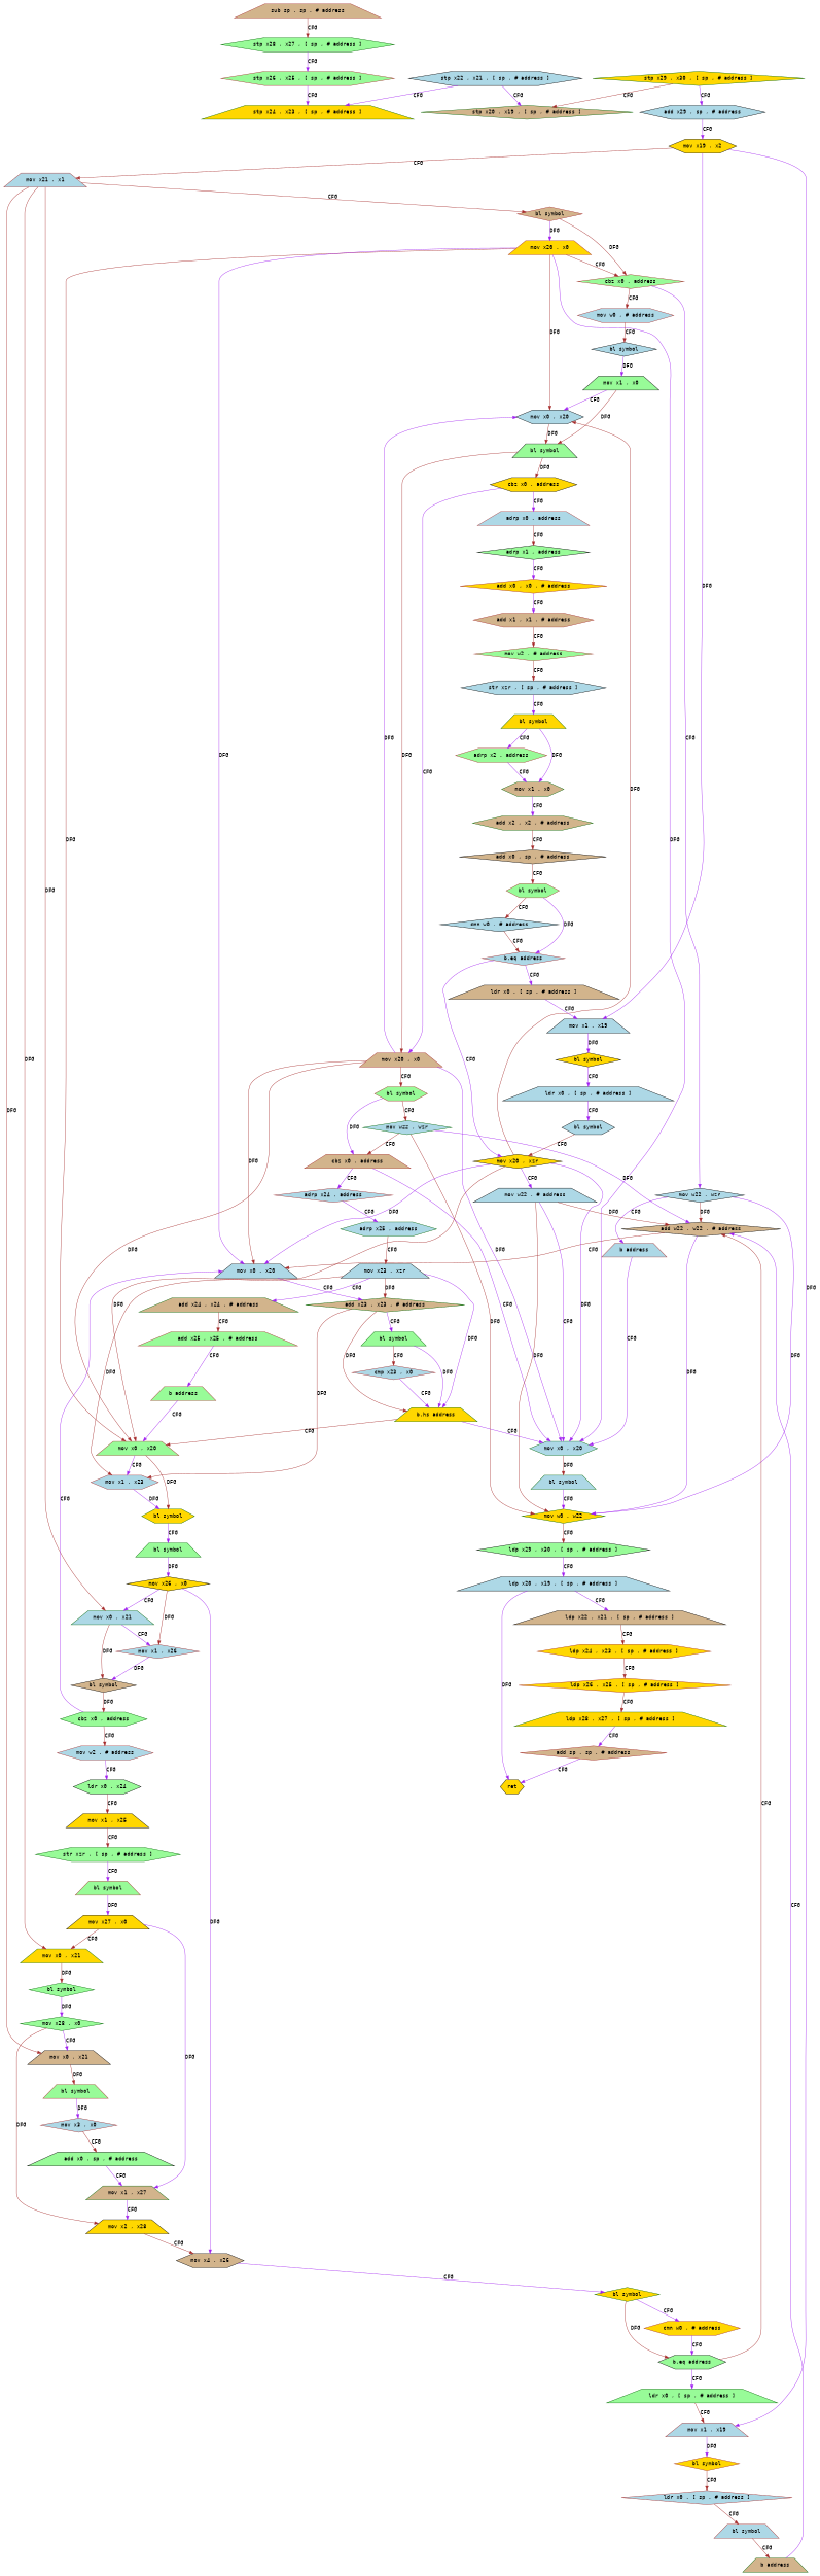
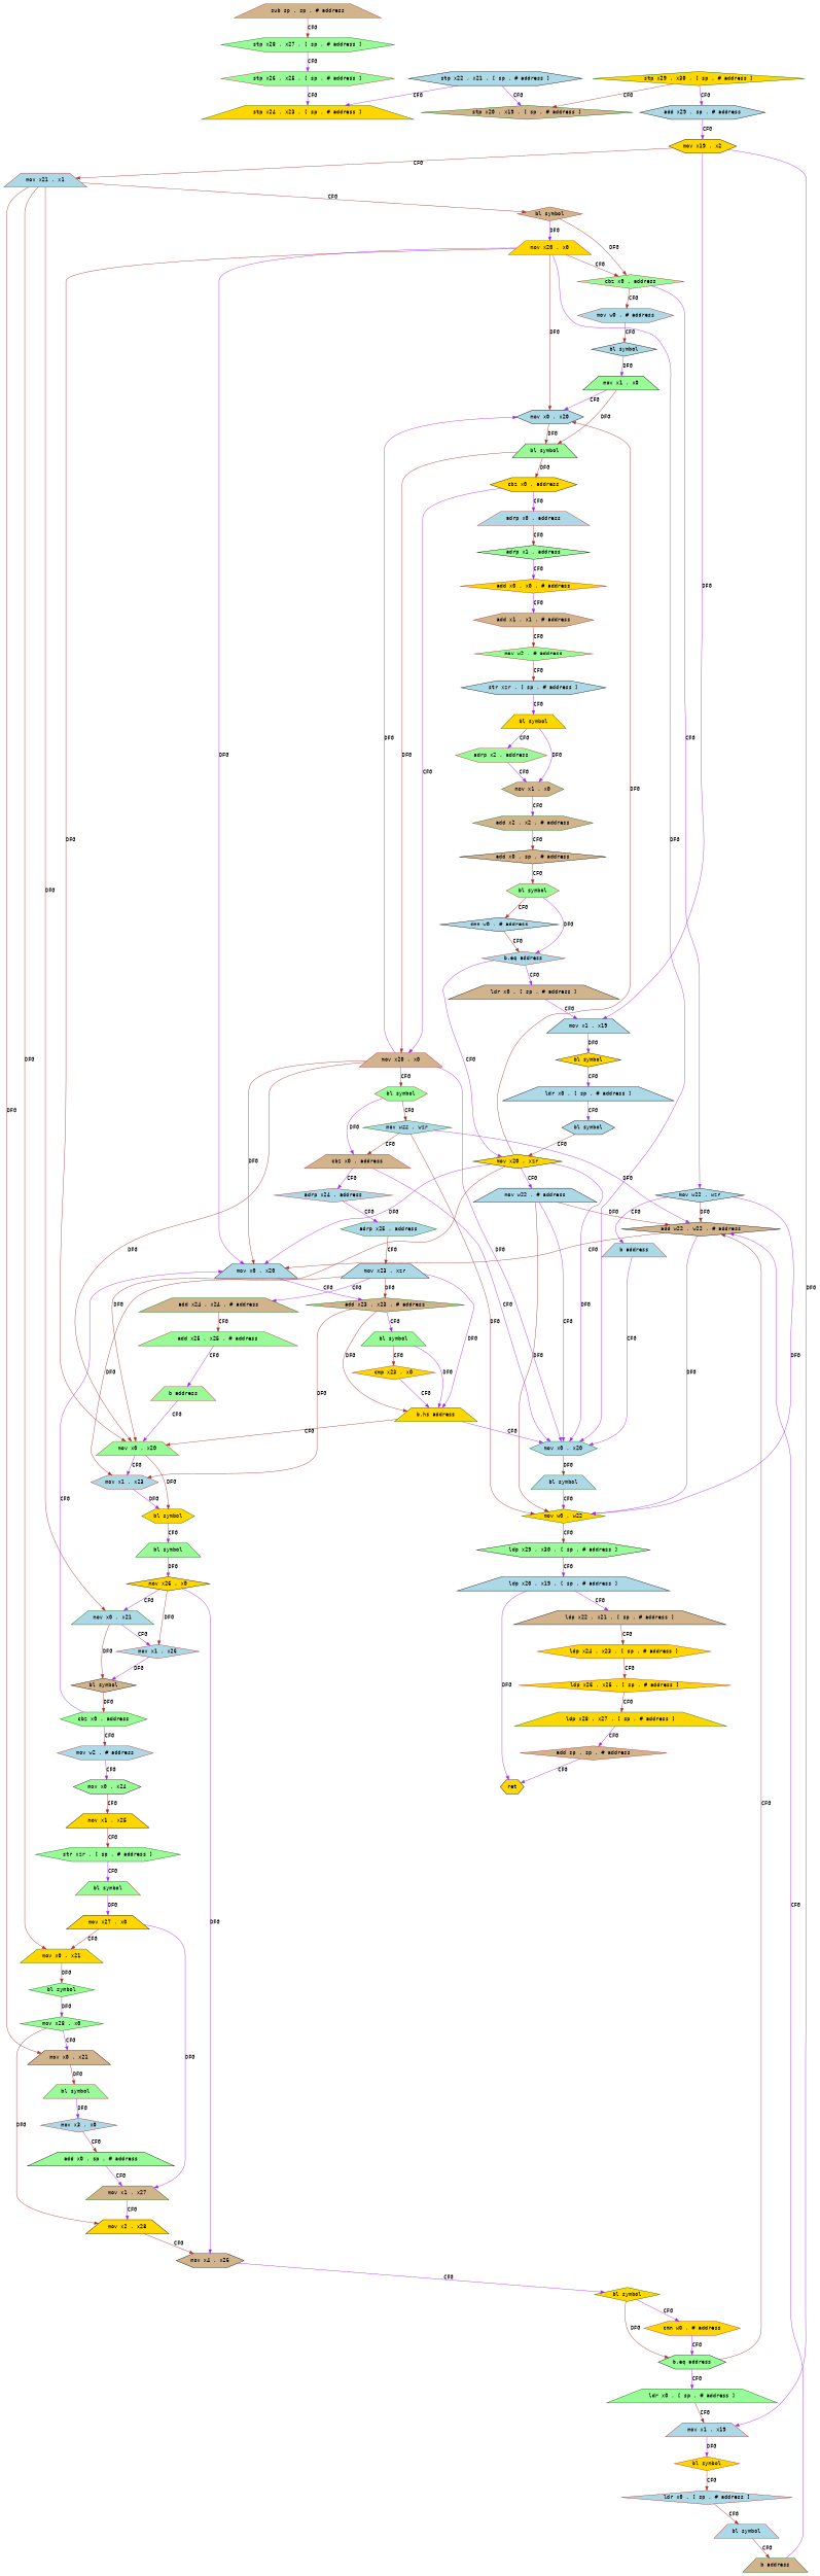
  digraph {
    fontname="DejaVu Sans Mono"
    node [color=brown fillcolor=lightblue fontname="DejaVu Sans Mono" shape=trapezium style=filled]
    edge [color=purple fontname="DejaVu Sans Mono"]
    n1 [fillcolor=tan label="sub sp , sp , # address"]
    n2 [color=darkgreen fillcolor=palegreen label="stp x28 , x27 , [ sp , # address ]" shape=hexagon]
    n3 [fillcolor=palegreen label="stp x26 , x25 , [ sp , # address ]" shape=hexagon]
    n4 [color=darkgreen fillcolor=gold label="stp x24 , x23 , [ sp , # address ]"]
    n5 [color=black label="stp x22 , x21 , [ sp , # address ]" shape=hexagon]
    n6 [color=darkgreen fillcolor=tan label="stp x20 , x19 , [ sp , # address ]" shape=diamond]
    n7 [color=darkgreen fillcolor=gold label="stp x29 , x30 , [ sp , # address ]" shape=diamond]
    n8 [color=black label="add x29 , sp , # address" shape=hexagon]
    n9 [color=black fillcolor=gold label="mov x19 , x2" shape=hexagon]
    n10 [label="mov x21 , x1"]
    n11 [color=black label="mov x1 , x19"]
    n12 [label="mov x1 , x19"]
    n13 [fillcolor=tan label="bl symbol" shape=diamond]
    n14 [color=darkgreen label="mov x0 , x21"]
    n15 [color=darkgreen fillcolor=gold label="mov x0 , x21"]
    n16 [color=black fillcolor=tan label="mov x0 , x21"]
    n17 [color=black fillcolor=gold label="bl symbol" shape=diamond]
    n18 [fillcolor=gold label="bl symbol" shape=diamond]
    n19 [fillcolor=gold label="mov x20 , x0"]
    n20 [fillcolor=palegreen label="cbz x0 , address" shape=diamond]
    n21 [label="mov x1 , x26" shape=diamond]
    n22 [color=black fillcolor=tan label="bl symbol" shape=diamond]
    n23 [color=darkgreen fillcolor=palegreen label="bl symbol" shape=diamond]
    n24 [fillcolor=palegreen label="bl symbol"]
    n25 [color=darkgreen label="mov x0 , x20" shape=hexagon]
    n26 [color=black label="mov x0 , x20" shape=hexagon]
    n27 [fillcolor=palegreen label="mov x0 , x20"]
    n28 [color=black label="mov x0 , x20"]
    n29 [color=black label="mov w22 , wzr" shape=diamond]
    n30 [label="mov w0 , # address" shape=hexagon]
    n31 [color=darkgreen label="bl symbol"]
    n32 [color=black fillcolor=palegreen label="bl symbol"]
    n33 [label="mov x1 , x23" shape=hexagon]
    n34 [color=darkgreen fillcolor=gold label="bl symbol" shape=hexagon]
    n35 [color=darkgreen fillcolor=tan label="add x23 , x23 , # address" shape=diamond]
    n36 [label="b address"]
    n37 [color=darkgreen fillcolor=gold label="mov w0 , w22" shape=diamond]
    n38 [color=black fillcolor=tan label="add w22 , w22 , # address" shape=diamond]
    n39 [color=black label="bl symbol" shape=diamond]
    n40 [color=black fillcolor=palegreen label="ldp x29 , x30 , [ sp , # address ]" shape=hexagon]
    n41 [color=black fillcolor=palegreen label="mov x1 , x0"]
    n42 [color=black fillcolor=gold label="cbz x0 , address" shape=hexagon]
    n43 [fillcolor=tan label="mov x20 , x0"]
    n44 [label="adrp x0 , address"]
    n45 [fillcolor=palegreen label="bl symbol" shape=hexagon]
    n46 [color=black fillcolor=palegreen label="adrp x1 , address" shape=diamond]
    n47 [fillcolor=gold label="add x0 , x0 , # address" shape=diamond]
    n48 [color=darkgreen label="mov w22 , wzr" shape=diamond]
    n49 [fillcolor=tan label="cbz x0 , address"]
    n50 [color=black label="ldp x20 , x19 , [ sp , # address ]"]
    n51 [color=black fillcolor=gold label=ret shape=hexagon]
    n52 [color=black fillcolor=tan label="ldp x22 , x21 , [ sp , # address ]"]
    n53 [fillcolor=gold label="ldp x24 , x23 , [ sp , # address ]" shape=hexagon]
    n54 [fillcolor=gold label="ldp x26 , x25 , [ sp , # address ]" shape=diamond]
    n55 [color=darkgreen fillcolor=gold label="ldp x28 , x27 , [ sp , # address ]"]
    n56 [fillcolor=tan label="add sp , sp , # address" shape=diamond]
    n57 [fillcolor=tan label="add x1 , x1 , # address" shape=hexagon]
    n58 [fillcolor=palegreen label="mov w2 , # address" shape=diamond]
    n59 [color=black label="str xzr , [ sp , # address ]" shape=hexagon]
    n60 [color=darkgreen fillcolor=gold label="bl symbol"]
    n61 [fillcolor=palegreen label="adrp x2 , address" shape=hexagon]
    n62 [color=darkgreen fillcolor=tan label="mov x1 , x0" shape=hexagon]
    n63 [color=darkgreen fillcolor=tan label="add x2 , x2 , # address" shape=hexagon]
    n64 [color=black fillcolor=tan label="add x0 , sp , # address" shape=diamond]
    n65 [fillcolor=palegreen label="bl symbol" shape=hexagon]
    n66 [color=black label="cmn w0 , # address" shape=diamond]
    n67 [label="b.eq address" shape=diamond]
    n68 [color=black fillcolor=gold label="mov x20 , xzr" shape=diamond]
    n69 [color=black fillcolor=tan label="ldr x0 , [ sp , # address ]"]
    n70 [color=black label="mov w22 , # address"]
    n71 [label="adrp x24 , address" shape=diamond]
    n72 [color=darkgreen label="adrp x25 , address" shape=hexagon]
    n73 [color=black label="mov x23 , xzr"]
    n74 [color=black label="ldr x0 , [ sp , # address ]"]
    n75 [color=black label="bl symbol" shape=hexagon]
    n76 [color=darkgreen fillcolor=tan label="add x24 , x24 , # address"]
    n77 [color=darkgreen fillcolor=gold label="b.hs address"]
    n78 [fillcolor=palegreen label="add x25 , x25 , # address"]
    n79 [color=darkgreen fillcolor=palegreen label="bl symbol"]
    n80 [fillcolor=palegreen label="b address"]
    n81 [color=darkgreen fillcolor=palegreen label="bl symbol"]
    n82 [color=black fillcolor=gold label="mov x26 , x0" shape=diamond]
    n83 [color=black fillcolor=tan label="mov x4 , x26" shape=hexagon]
    n84 [color=darkgreen fillcolor=gold label="bl symbol" shape=diamond]
    n85 [color=darkgreen fillcolor=palegreen label="cbz x0 , address" shape=hexagon]
    n86 [label="mov w2 , # address" shape=hexagon]
-   n87 [color=black fillcolor=palegreen label="ldr x0 , x24" shape=hexagon]
+   n87 [color=black fillcolor=palegreen label="mov x0 , x24" shape=hexagon]
    n88 [color=black fillcolor=gold label="mov x1 , x25"]
-   n89 [label="cmp x23 , x0" shape=diamond]
+   n89 [fillcolor=gold label="cmp x23 , x0" shape=diamond]
    n90 [color=darkgreen fillcolor=palegreen label="str xzr , [ sp , # address ]" shape=hexagon]
    n91 [fillcolor=palegreen label="bl symbol"]
    n92 [color=black fillcolor=gold label="mov x27 , x0"]
    n93 [color=darkgreen fillcolor=tan label="mov x1 , x27"]
    n94 [color=black fillcolor=gold label="mov x2 , x28"]
    n95 [color=darkgreen fillcolor=palegreen label="mov x28 , x0" shape=diamond]
    n96 [label="mov x3 , x0" shape=diamond]
    n97 [color=black fillcolor=palegreen label="add x0 , sp , # address"]
    n98 [fillcolor=gold label="cmn w0 , # address" shape=hexagon]
    n99 [color=black fillcolor=palegreen label="b.eq address" shape=hexagon]
    n100 [color=darkgreen fillcolor=palegreen label="ldr x0 , [ sp , # address ]"]
    n101 [label="ldr x0 , [ sp , # address ]" shape=diamond]
    n102 [label="bl symbol"]
    n103 [color=darkgreen fillcolor=tan label="b address"]
    n1 -> n2 [color=brown label=CFG]
    n2 -> n3 [label=CFG]
    n3 -> n4 [label=CFG]
    n5 -> n4 [label=CFG]
    n5 -> n6 [label=CFG]
    n7 -> n6 [color=brown label=CFG]
    n7 -> n8 [label=CFG]
    n8 -> n9 [label=CFG]
    n9 -> n10 [color=brown label=CFG]
    n9 -> n11 [label=DFG]
    n9 -> n12 [label=DFG]
    n10 -> n13 [color=brown label=CFG]
    n10 -> n14 [color=brown label=DFG]
    n10 -> n15 [color=brown label=DFG]
    n10 -> n16 [color=brown label=DFG]
    n11 -> n17 [label=DFG]
    n12 -> n18 [label=DFG]
    n13 -> n19 [label=DFG]
    n13 -> n20 [color=brown label=DFG]
    n14 -> n21 [label=CFG]
    n14 -> n22 [color=brown label=DFG]
    n15 -> n23 [color=brown label=DFG]
    n16 -> n24 [color=brown label=DFG]
    n17 -> n74 [label=CFG]
    n18 -> n101 [color=brown label=CFG]
    n19 -> n20 [color=brown label=CFG]
    n19 -> n25 [label=DFG]
    n19 -> n26 [color=brown label=DFG]
    n19 -> n27 [color=brown label=DFG]
    n19 -> n28 [label=DFG]
    n20 -> n29 [label=CFG]
    n20 -> n30 [color=brown label=CFG]
    n21 -> n22 [label=DFG]
    n22 -> n85 [color=brown label=DFG]
    n23 -> n95 [label=DFG]
    n24 -> n96 [label=DFG]
    n25 -> n31 [color=brown label=DFG]
    n26 -> n32 [color=brown label=DFG]
    n27 -> n33 [label=CFG]
    n27 -> n34 [color=brown label=DFG]
    n28 -> n35 [label=CFG]
    n29 -> n36 [label=CFG]
    n29 -> n37 [label=DFG]
    n29 -> n38 [color=brown label=DFG]
    n30 -> n39 [color=brown label=CFG]
    n31 -> n37 [label=CFG]
    n32 -> n42 [color=brown label=DFG]
    n32 -> n43 [color=brown label=DFG]
    n33 -> n34 [label=DFG]
    n34 -> n81 [label=CFG]
    n35 -> n33 [color=brown label=DFG]
    n35 -> n77 [color=brown label=DFG]
    n35 -> n79 [label=CFG]
    n36 -> n25 [label=CFG]
    n37 -> n40 [color=brown label=CFG]
    n38 -> n28 [color=brown label=CFG]
    n38 -> n37 [label=DFG]
    n39 -> n41 [label=DFG]
    n40 -> n50 [label=CFG]
    n41 -> n26 [label=CFG]
    n41 -> n32 [color=brown label=DFG]
    n42 -> n43 [label=CFG]
    n42 -> n44 [label=CFG]
    n43 -> n25 [label=DFG]
    n43 -> n26 [label=DFG]
    n43 -> n27 [color=brown label=DFG]
    n43 -> n28 [color=brown label=DFG]
    n43 -> n45 [color=brown label=CFG]
    n44 -> n46 [color=brown label=CFG]
    n45 -> n48 [color=brown label=CFG]
    n45 -> n49 [label=DFG]
    n46 -> n47 [label=CFG]
    n47 -> n57 [label=CFG]
    n48 -> n37 [color=brown label=DFG]
    n48 -> n38 [label=DFG]
    n48 -> n49 [color=brown label=CFG]
    n49 -> n25 [label=CFG]
    n49 -> n71 [label=CFG]
    n50 -> n51 [label=DFG]
    n50 -> n52 [label=CFG]
    n52 -> n53 [color=brown label=CFG]
    n53 -> n54 [color=brown label=CFG]
    n54 -> n55 [color=brown label=CFG]
    n55 -> n56 [label=CFG]
    n56 -> n51 [label=CFG]
    n57 -> n58 [color=brown label=CFG]
    n58 -> n59 [color=brown label=CFG]
    n59 -> n60 [label=CFG]
    n60 -> n61 [label=CFG]
    n60 -> n62 [label=DFG]
    n61 -> n62 [label=CFG]
    n62 -> n63 [label=CFG]
    n63 -> n64 [color=brown label=CFG]
    n64 -> n65 [color=brown label=CFG]
    n65 -> n66 [color=brown label=CFG]
    n65 -> n67 [label=DFG]
    n66 -> n67 [color=brown label=CFG]
    n67 -> n68 [label=CFG]
    n67 -> n69 [label=CFG]
    n68 -> n25 [label=DFG]
    n68 -> n26 [color=brown label=DFG]
    n68 -> n27 [color=brown label=DFG]
    n68 -> n28 [label=DFG]
    n68 -> n70 [label=CFG]
    n69 -> n11 [label=CFG]
    n70 -> n25 [label=CFG]
    n70 -> n37 [color=brown label=DFG]
    n70 -> n38 [color=brown label=DFG]
    n71 -> n72 [label=CFG]
    n72 -> n73 [color=brown label=CFG]
    n73 -> n33 [color=brown label=DFG]
    n73 -> n35 [color=brown label=DFG]
    n73 -> n76 [label=CFG]
    n73 -> n77 [label=DFG]
    n74 -> n75 [label=CFG]
    n75 -> n68 [color=brown label=CFG]
    n76 -> n78 [color=brown label=CFG]
    n77 -> n25 [label=CFG]
    n77 -> n27 [color=brown label=CFG]
    n78 -> n80 [label=CFG]
    n79 -> n77 [label=DFG]
    n79 -> n89 [color=brown label=CFG]
    n80 -> n27 [label=CFG]
    n81 -> n82 [label=DFG]
    n82 -> n14 [label=CFG]
    n82 -> n21 [color=brown label=DFG]
    n82 -> n83 [label=DFG]
    n83 -> n84 [label=CFG]
    n84 -> n98 [label=CFG]
    n84 -> n99 [color=brown label=DFG]
    n85 -> n28 [label=CFG]
    n85 -> n86 [color=brown label=CFG]
    n86 -> n87 [label=CFG]
    n87 -> n88 [color=brown label=CFG]
    n88 -> n90 [color=brown label=CFG]
    n89 -> n77 [label=CFG]
    n90 -> n91 [label=CFG]
    n91 -> n92 [label=DFG]
    n92 -> n15 [color=brown label=CFG]
    n92 -> n93 [label=DFG]
    n93 -> n94 [label=CFG]
    n94 -> n83 [color=brown label=CFG]
    n95 -> n16 [label=CFG]
    n95 -> n94 [color=brown label=DFG]
    n96 -> n97 [color=brown label=CFG]
    n97 -> n93 [label=CFG]
    n98 -> n99 [label=CFG]
    n99 -> n38 [color=brown label=CFG]
    n99 -> n100 [label=CFG]
    n100 -> n12 [color=brown label=CFG]
    n101 -> n102 [color=brown label=CFG]
    n102 -> n103 [color=brown label=CFG]
    n103 -> n38 [label=CFG]
  }
